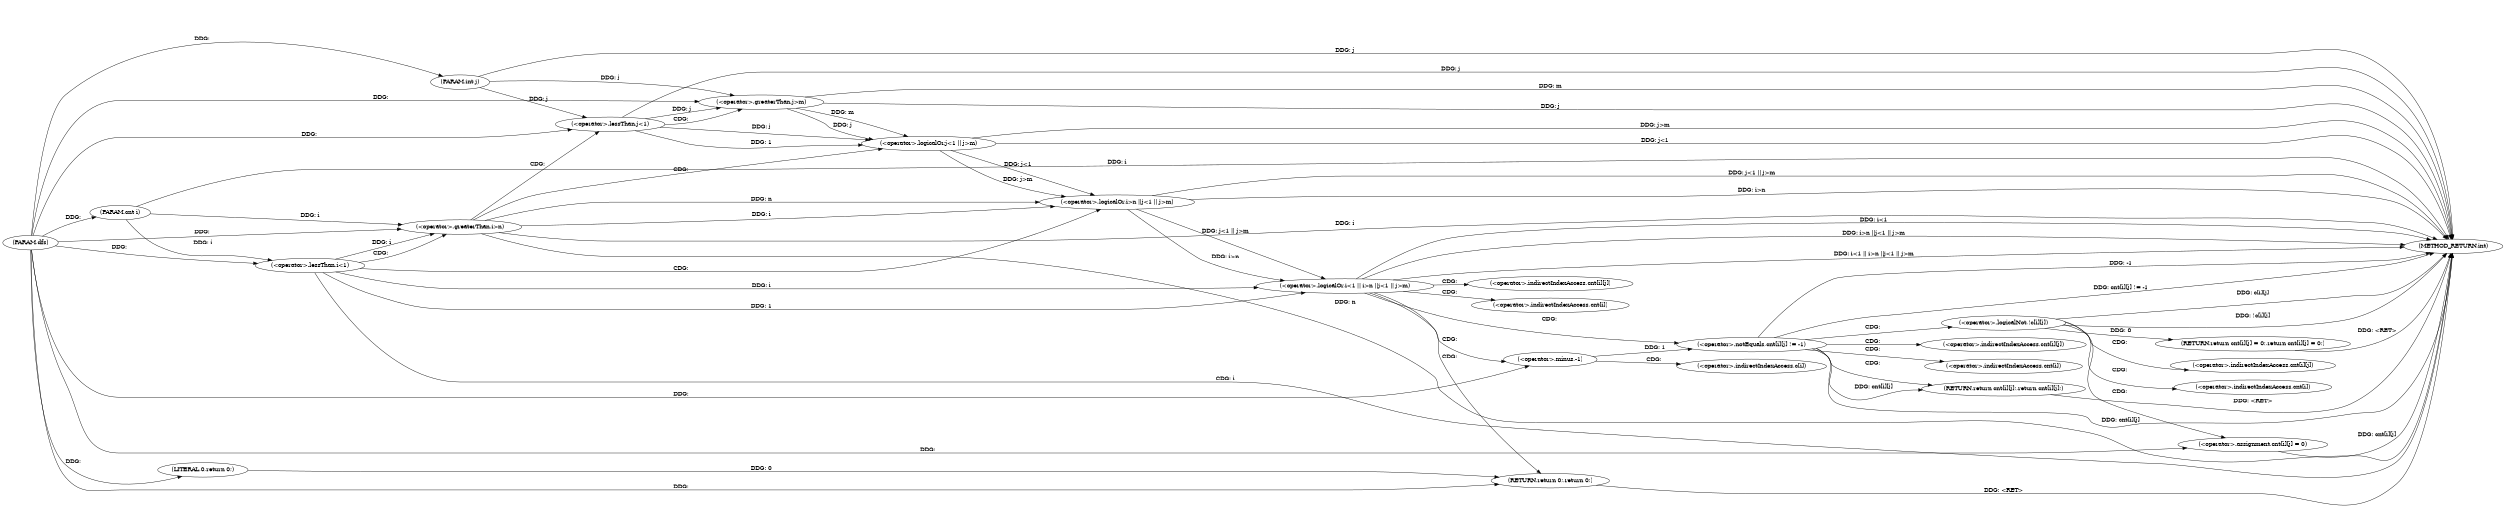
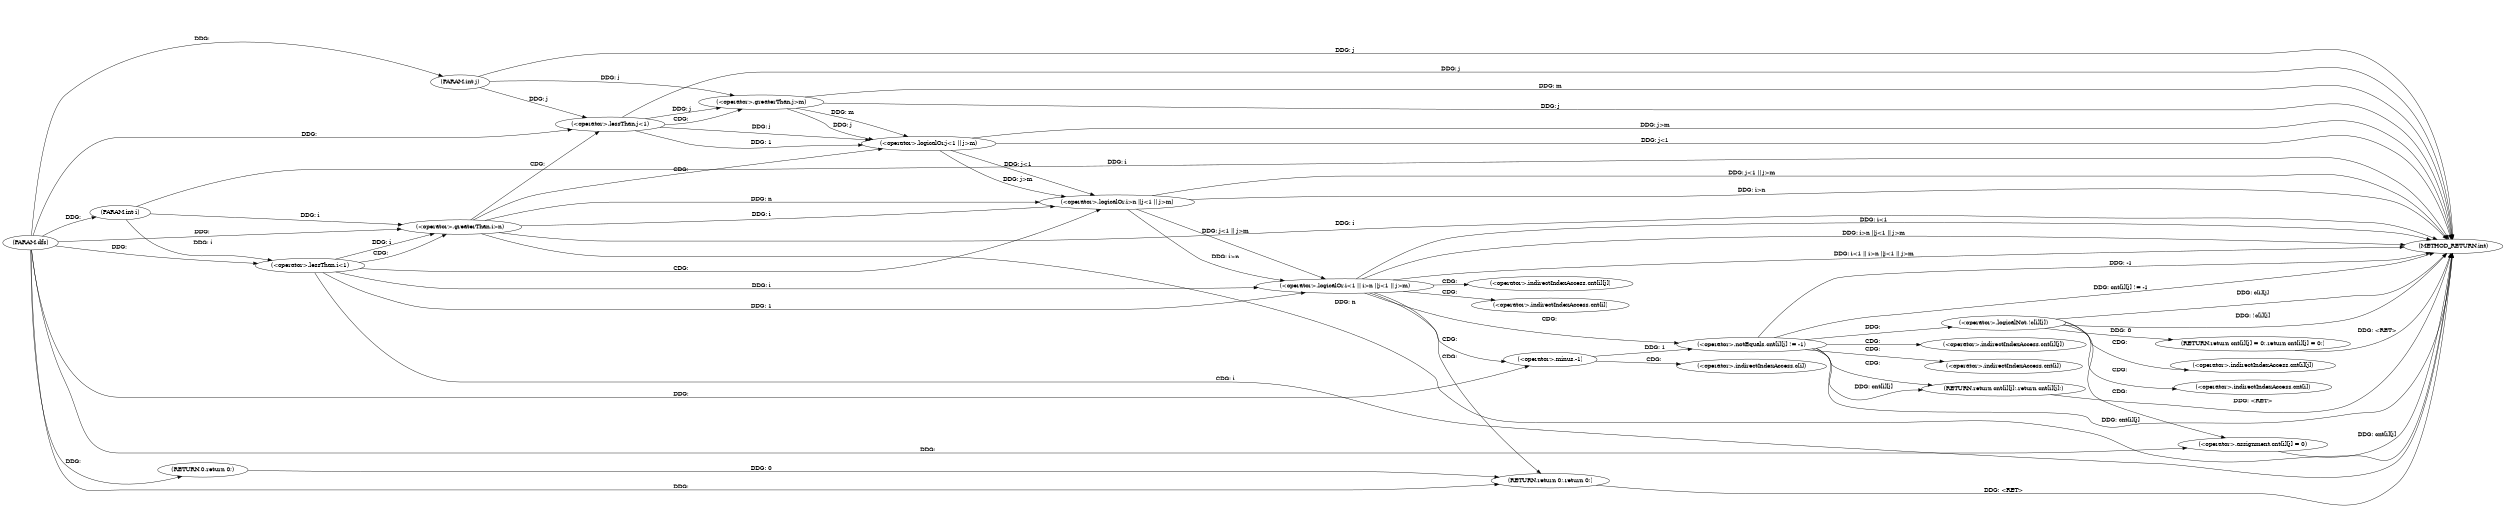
  digraph {
    rankdir=LR
    n1 [label="(PARAM,dfs)"]
-   n2 [label="(PARAM,cnt i)"]
+   n2 [label="(PARAM,int i)"]
    n3 [label="(PARAM,int j)"]
    n4 [label="(RETURN,return 0;,return 0;)"]
-   n5 [label="(LITERAL,0,return 0;)"]
+   n5 [label="(RETURN,0,return 0;)"]
    n6 [label="(<operator>.assignment,cnt[i][j] = 0)"]
    n7 [label="(<operator>.lessThan,i<1)"]
    n8 [label="(<operator>.minus,-1)"]
    n9 [label="(<operator>.greaterThan,i>n)"]
    n10 [label="(<operator>.lessThan,j<1)"]
    n11 [label="(<operator>.greaterThan,j>m)"]
    n12 [label="(METHOD_RETURN,int)"]
    n13 [label="(<operator>.logicalOr,i<1 || i>n ||j<1 || j>m)"]
    n14 [label="(<operator>.logicalOr,i>n ||j<1 || j>m)"]
    n15 [label="(<operator>.notEquals,cnt[i][j] != -1)"]
    n16 [label="(<operator>.indirectIndexAccess,c[i])"]
    n17 [label="(<operator>.logicalOr,j<1 || j>m)"]
    n18 [label="(<operator>.indirectIndexAccess,cnt[i][j])"]
    n19 [label="(<operator>.indirectIndexAccess,cnt[i])"]
    n20 [label="(RETURN,return cnt[i][j];,return cnt[i][j];)"]
    n21 [label="(<operator>.logicalNot,!c[i][j])"]
    n22 [label="(<operator>.indirectIndexAccess,cnt[i][j])"]
    n23 [label="(<operator>.indirectIndexAccess,cnt[i])"]
    n24 [label="(RETURN,return cnt[i][j] = 0;,return cnt[i][j] = 0;)"]
    n25 [label="(<operator>.indirectIndexAccess,cnt[i][j])"]
    n26 [label="(<operator>.indirectIndexAccess,cnt[i])"]
    n1 -> n2 [label="DDG: "]
    n1 -> n3 [label="DDG: "]
    n1 -> n4 [label="DDG: "]
    n1 -> n5 [label="DDG: "]
    n1 -> n6 [label="DDG: "]
    n1 -> n7 [label="DDG: "]
    n1 -> n8 [label="DDG: "]
    n1 -> n9 [label="DDG: "]
    n1 -> n10 [label="DDG: "]
-   n1 -> n11 [label="DDG: "]
    n2 -> n7 [label="DDG: i"]
    n2 -> n9 [label="DDG: i"]
    n2 -> n12 [label="DDG: i"]
    n3 -> n10 [label="DDG: j"]
    n3 -> n11 [label="DDG: j"]
    n3 -> n12 [label="DDG: j"]
    n4 -> n12 [label="DDG: <RET>"]
    n5 -> n4 [label="DDG: 0"]
    n6 -> n12 [label="DDG: cnt[i][j]"]
    n7 -> n9 [label="DDG: i"]
    n7 -> n9 [label="CDG: "]
    n7 -> n12 [label="CDG: i"]
    n7 -> n13 [label="DDG: 1"]
    n7 -> n13 [label="DDG: i"]
    n7 -> n14 [label="CDG: "]
    n8 -> n15 [label="DDG: 1"]
    n8 -> n16 [label="CDG: "]
    n9 -> n10 [label="CDG: "]
    n9 -> n12 [label="DDG: i"]
    n9 -> n12 [label="DDG: n"]
    n9 -> n14 [label="DDG: i"]
    n9 -> n14 [label="DDG: n"]
    n9 -> n17 [label="CDG: "]
    n10 -> n11 [label="DDG: j"]
    n10 -> n11 [label="CDG: "]
    n10 -> n12 [label="DDG: j"]
    n10 -> n17 [label="DDG: 1"]
    n10 -> n17 [label="DDG: j"]
    n11 -> n12 [label="DDG: j"]
    n11 -> n12 [label="DDG: m"]
    n11 -> n17 [label="DDG: m"]
    n11 -> n17 [label="DDG: j"]
    n13 -> n4 [label="CDG: "]
    n13 -> n8 [label="CDG: "]
    n13 -> n12 [label="DDG: i<1"]
    n13 -> n12 [label="DDG: i>n ||j<1 || j>m"]
    n13 -> n12 [label="DDG: i<1 || i>n ||j<1 || j>m"]
    n13 -> n15 [label="CDG: "]
    n13 -> n18 [label="CDG: "]
    n13 -> n19 [label="CDG: "]
    n14 -> n12 [label="DDG: i>n"]
    n14 -> n12 [label="DDG: j<1 || j>m"]
    n14 -> n13 [label="DDG: i>n"]
    n14 -> n13 [label="DDG: j<1 || j>m"]
    n15 -> n12 [label="DDG: cnt[i][j]"]
    n15 -> n12 [label="DDG: -1"]
    n15 -> n12 [label="DDG: cnt[i][j] != -1"]
    n15 -> n20 [label="DDG: cnt[i][j]"]
    n15 -> n20 [label="CDG: "]
-   n15 -> n21 [label="CDG: "]
+   n15 -> n21 [label="DDG: "]
    n15 -> n22 [label="CDG: "]
    n15 -> n23 [label="CDG: "]
    n17 -> n12 [label="DDG: j<1"]
    n17 -> n12 [label="DDG: j>m"]
    n17 -> n14 [label="DDG: j<1"]
    n17 -> n14 [label="DDG: j>m"]
    n20 -> n12 [label="DDG: <RET>"]
    n21 -> n6 [label="CDG: "]
    n21 -> n12 [label="DDG: c[i][j]"]
    n21 -> n12 [label="DDG: !c[i][j]"]
    n21 -> n24 [label="DDG: 0"]
    n21 -> n25 [label="CDG: "]
    n21 -> n26 [label="CDG: "]
    n24 -> n12 [label="DDG: <RET>"]
  }
